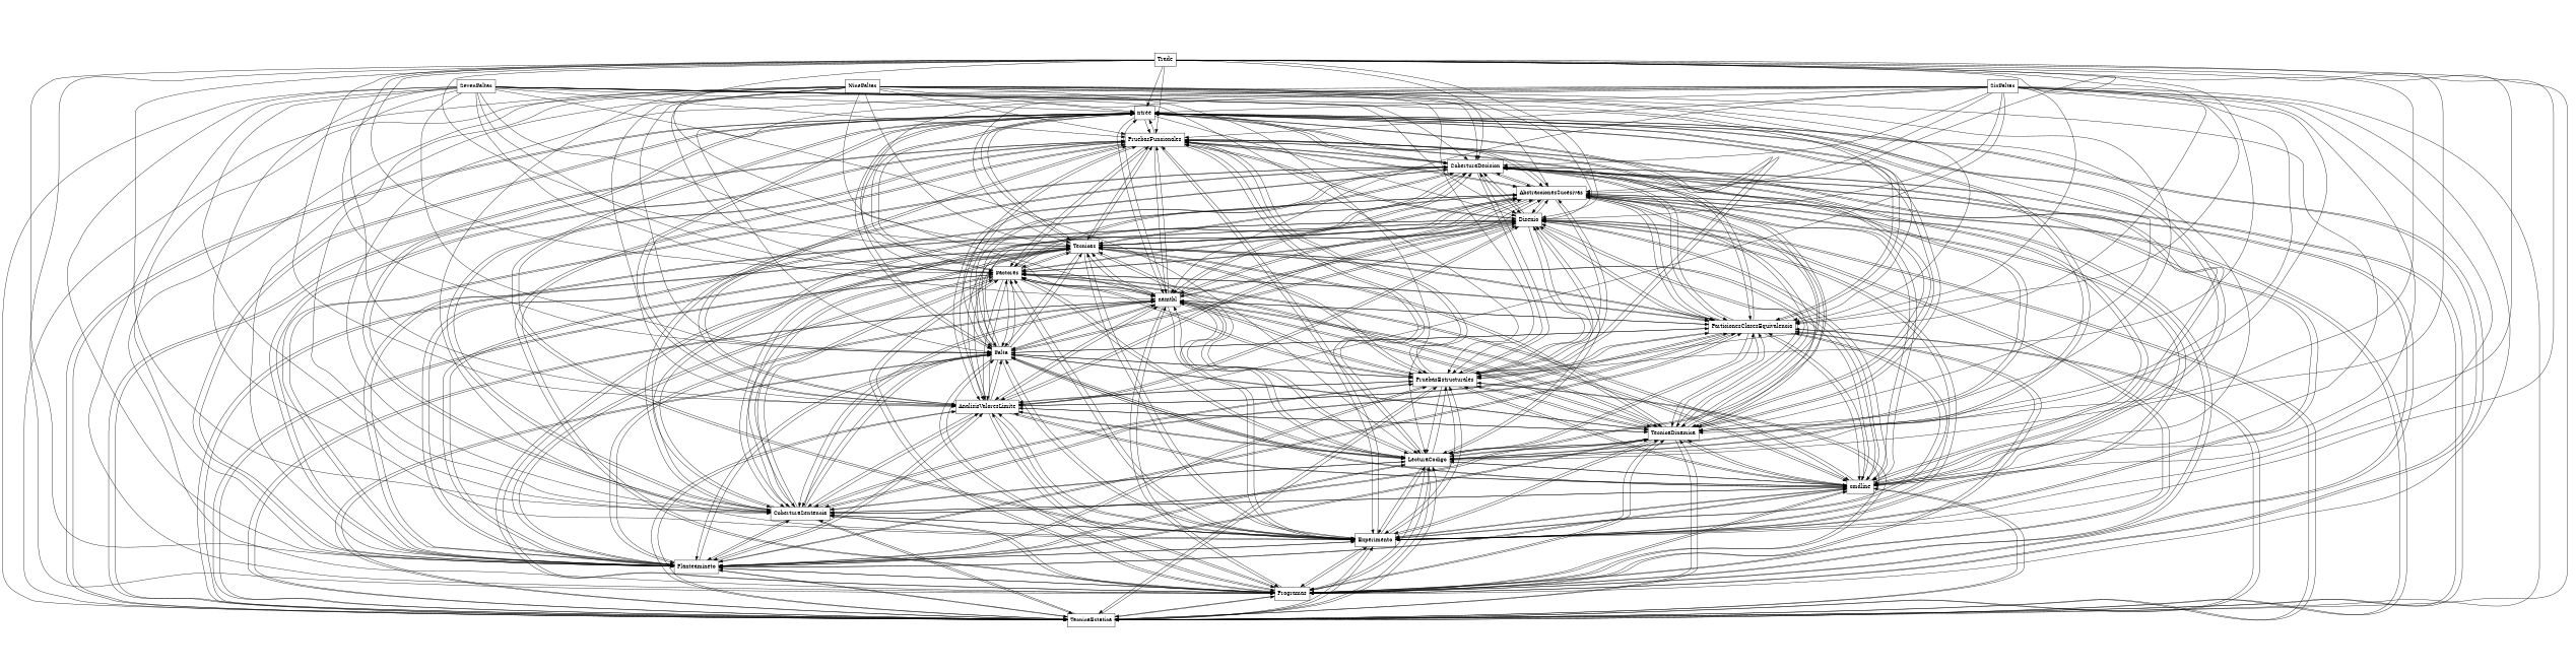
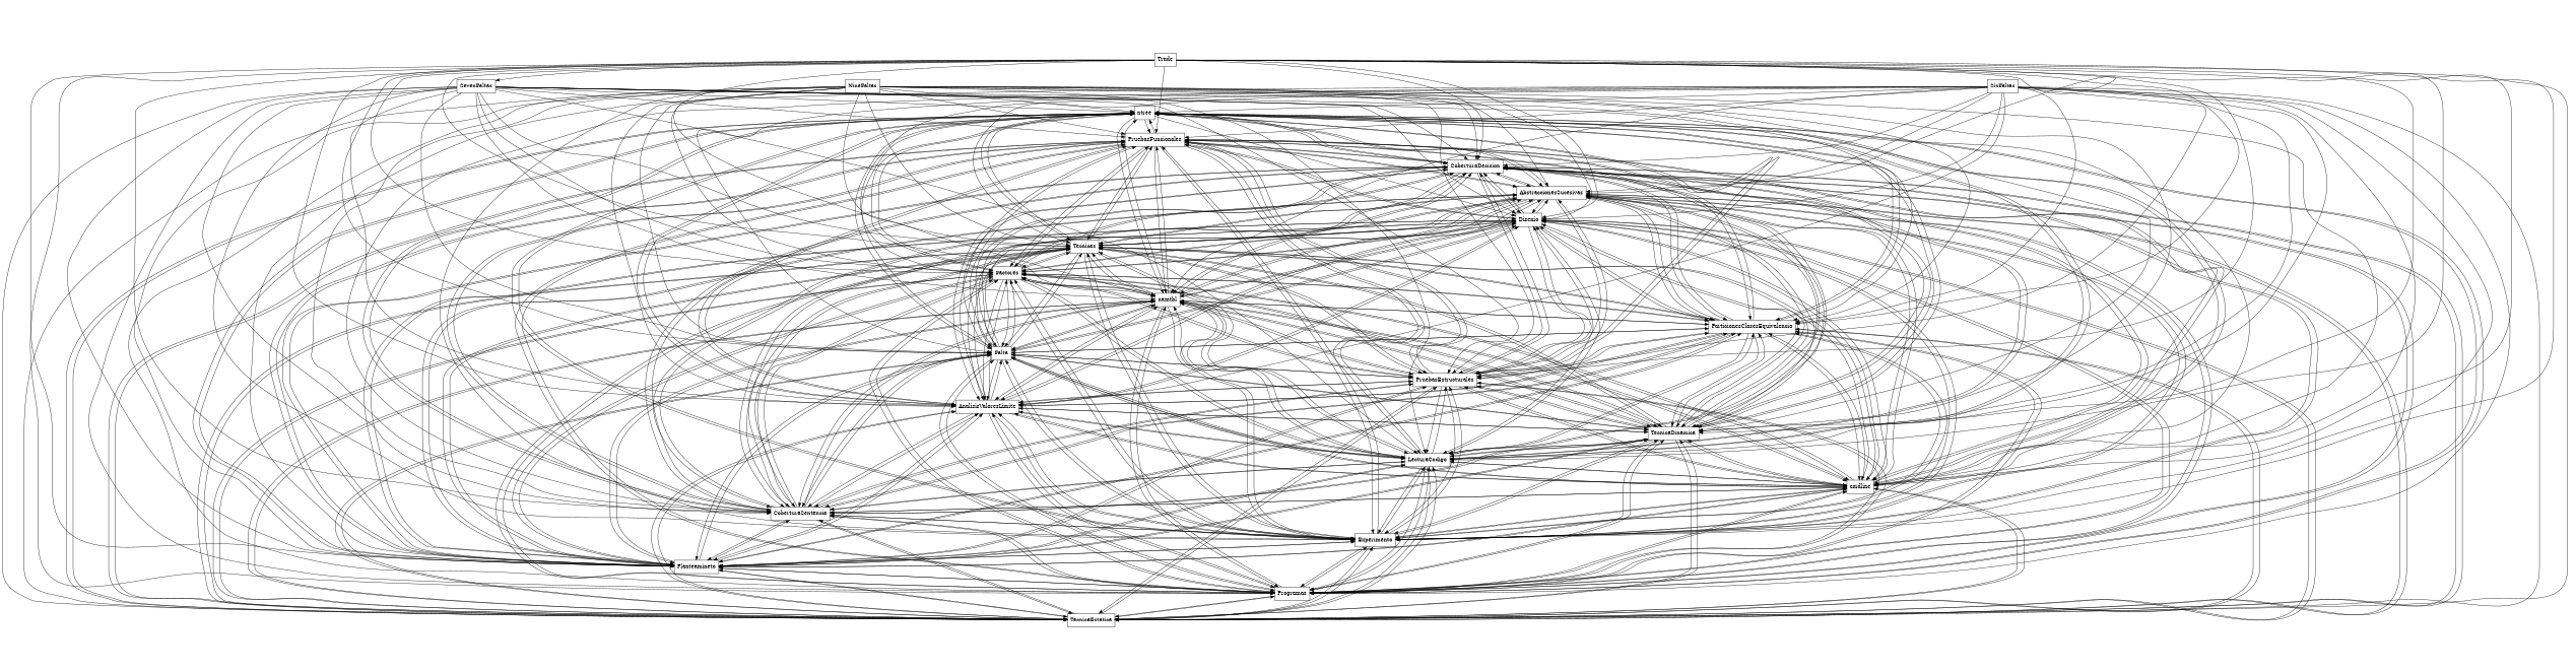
  digraph {
    rankdir=TB
    node [shape=box]
    edge [arrowhead=normal]
    n1 [label=ntree]
    n2 [label=PruebasFuncionales]
    n3 [label=TecnicaEstatica]
    n4 [label=Programas]
    n5 [label=Planteamineto]
    n6 [label=Experimento]
    n7 [label=CoberturaSentencia]
    n8 [label=cmdline]
    n9 [label=LecturaCodigo]
    n10 [label=TecnicaDinamica]
    n11 [label=AnalisisValoresLimite]
    n12 [label=PruebasEstructurales]
    n13 [label=Falta]
    n14 [label=ParticionesClasesEquivalencia]
    n15 [label=namtbl]
    n16 [label=Factores]
    n17 [label=Tecnicas]
    n18 [label=Disenio]
    n19 [label=AbstraccionesSucesivas]
    n20 [label=CoberturaDecision]
    n21 [label=Trade]
    n22 [label=SixFaltas]
    n23 [label=NineFaltas]
    n24 [label=SevenFaltas]
    n1 -> n2
    n1 -> n3
    n1 -> n4
    n1 -> n5
    n1 -> n6
    n1 -> n7
    n1 -> n8
    n1 -> n9
    n1 -> n10
    n1 -> n11
    n1 -> n12
    n1 -> n13
    n1 -> n14
    n1 -> n15
    n1 -> n16
    n1 -> n17
    n1 -> n18
    n1 -> n19
    n1 -> n20
    n2 -> n1
    n2 -> n3
    n2 -> n4
    n2 -> n5
    n2 -> n6
    n2 -> n7
    n2 -> n8
    n2 -> n9
    n2 -> n10
    n2 -> n11
    n2 -> n12
    n2 -> n13
    n2 -> n14
    n2 -> n15
    n2 -> n16
    n2 -> n17
    n2 -> n18
    n2 -> n19
    n2 -> n20
    n3 -> n1
    n3 -> n2
    n3 -> n4
    n3 -> n5
    n3 -> n6
    n3 -> n7
    n3 -> n8
    n3 -> n9
    n3 -> n10
    n3 -> n11
    n3 -> n12
    n3 -> n13
    n3 -> n14
    n3 -> n15
    n3 -> n16
    n3 -> n17
    n3 -> n18
    n3 -> n19
    n3 -> n20
    n4 -> n1
    n4 -> n2
    n4 -> n3
    n4 -> n5
    n4 -> n6
    n4 -> n7
    n4 -> n8
    n4 -> n9
    n4 -> n10
    n4 -> n11
    n4 -> n12
    n4 -> n13
    n4 -> n14
    n4 -> n15
    n4 -> n16
    n4 -> n17
    n4 -> n18
    n4 -> n19
    n4 -> n20
    n5 -> n1
    n5 -> n2
    n5 -> n3
    n5 -> n4
    n5 -> n6
    n5 -> n7
    n5 -> n8
    n5 -> n9
    n5 -> n10
    n5 -> n11
    n5 -> n12
    n5 -> n13
    n5 -> n14
    n5 -> n15
    n5 -> n16
    n5 -> n17
    n5 -> n18
    n5 -> n19
    n5 -> n20
    n6 -> n1
    n6 -> n2
    n6 -> n3
    n6 -> n4
    n6 -> n5
    n6 -> n7
    n6 -> n8
    n6 -> n9
    n6 -> n10
    n6 -> n11
    n6 -> n12
    n6 -> n13
    n6 -> n14
    n6 -> n15
    n6 -> n16
    n6 -> n17
    n6 -> n18
    n6 -> n19
    n6 -> n20
    n7 -> n1
    n7 -> n2
    n7 -> n3
    n7 -> n4
    n7 -> n5
    n7 -> n6
    n7 -> n8
    n7 -> n9
    n7 -> n10
    n7 -> n11
    n7 -> n12
    n7 -> n13
    n7 -> n14
    n7 -> n15
    n7 -> n16
    n7 -> n17
    n7 -> n18
    n7 -> n19
    n7 -> n20
    n8 -> n1
    n8 -> n2
    n8 -> n3
    n8 -> n4
    n8 -> n5
    n8 -> n6
    n8 -> n7
    n8 -> n9
    n8 -> n10
    n8 -> n11
    n8 -> n12
    n8 -> n13
    n8 -> n14
    n8 -> n15
    n8 -> n16
    n8 -> n17
    n8 -> n18
    n8 -> n19
    n8 -> n20
    n9 -> n1
    n9 -> n2
    n9 -> n3
    n9 -> n4
    n9 -> n5
    n9 -> n6
    n9 -> n7
    n9 -> n8
    n9 -> n10
    n9 -> n11
    n9 -> n12
    n9 -> n13
    n9 -> n14
    n9 -> n15
    n9 -> n16
    n9 -> n17
    n9 -> n18
    n9 -> n19
    n9 -> n20
    n10 -> n1
    n10 -> n2
    n10 -> n3
    n10 -> n4
    n10 -> n5
    n10 -> n6
    n10 -> n7
    n10 -> n8
    n10 -> n9
    n10 -> n11
    n10 -> n12
    n10 -> n13
    n10 -> n14
    n10 -> n15
    n10 -> n16
    n10 -> n17
    n10 -> n18
    n10 -> n19
    n10 -> n20
    n11 -> n1
    n11 -> n2
    n11 -> n3
    n11 -> n4
    n11 -> n5
    n11 -> n6
    n11 -> n7
    n11 -> n8
    n11 -> n9
    n11 -> n10
    n11 -> n12
    n11 -> n13
    n11 -> n14
    n11 -> n15
    n11 -> n16
    n11 -> n17
    n11 -> n18
    n11 -> n19
    n11 -> n20
    n12 -> n1
    n12 -> n2
    n12 -> n3
    n12 -> n4
    n12 -> n5
    n12 -> n6
    n12 -> n7
    n12 -> n8
    n12 -> n9
    n12 -> n10
    n12 -> n11
    n12 -> n13
    n12 -> n14
    n12 -> n15
    n12 -> n16
    n12 -> n17
    n12 -> n18
    n12 -> n19
    n12 -> n20
    n13 -> n1
    n13 -> n2
    n13 -> n3
    n13 -> n4
    n13 -> n5
    n13 -> n6
    n13 -> n7
    n13 -> n8
    n13 -> n9
    n13 -> n10
    n13 -> n11
    n13 -> n12
    n13 -> n14
    n13 -> n15
    n13 -> n16
    n13 -> n17
    n13 -> n18
    n13 -> n19
    n13 -> n20
    n14 -> n1
    n14 -> n2
    n14 -> n3
    n14 -> n4
    n14 -> n5
    n14 -> n6
    n14 -> n7
    n14 -> n8
    n14 -> n9
    n14 -> n10
    n14 -> n11
    n14 -> n12
    n14 -> n13
    n14 -> n15
    n14 -> n16
    n14 -> n17
    n14 -> n18
    n14 -> n19
    n14 -> n20
    n15 -> n1
    n15 -> n2
    n15 -> n3
    n15 -> n4
    n15 -> n5
    n15 -> n6
    n15 -> n7
    n15 -> n8
    n15 -> n9
    n15 -> n10
    n15 -> n11
    n15 -> n12
    n15 -> n13
    n15 -> n14
    n15 -> n16
    n15 -> n17
    n15 -> n18
    n15 -> n19
    n15 -> n20
    n16 -> n1
    n16 -> n2
    n16 -> n3
    n16 -> n4
    n16 -> n5
    n16 -> n6
    n16 -> n7
    n16 -> n8
    n16 -> n9
    n16 -> n10
    n16 -> n11
    n16 -> n12
    n16 -> n13
    n16 -> n14
    n16 -> n15
    n16 -> n17
    n16 -> n18
    n16 -> n19
    n16 -> n20
    n17 -> n1
    n17 -> n2
    n17 -> n3
    n17 -> n4
    n17 -> n5
    n17 -> n6
    n17 -> n7
    n17 -> n8
    n17 -> n9
    n17 -> n10
    n17 -> n11
    n17 -> n12
    n17 -> n13
    n17 -> n14
    n17 -> n15
    n17 -> n16
    n17 -> n18
    n17 -> n19
    n17 -> n20
    n18 -> n2
    n18 -> n3
    n18 -> n4
    n18 -> n5
    n18 -> n6
    n18 -> n7
    n18 -> n8
    n18 -> n9
    n18 -> n10
    n18 -> n11
    n18 -> n12
    n18 -> n13
    n18 -> n14
    n18 -> n15
    n18 -> n16
    n18 -> n17
    n18 -> n19
    n18 -> n20
    n19 -> n1
    n19 -> n2
    n19 -> n3
    n19 -> n4
    n19 -> n5
    n19 -> n6
    n19 -> n7
    n19 -> n8
    n19 -> n9
    n19 -> n10
    n19 -> n11
    n19 -> n12
    n19 -> n13
    n19 -> n14
    n19 -> n15
    n19 -> n16
    n19 -> n17
    n19 -> n18
    n19 -> n20
    n20 -> n1
    n20 -> n2
    n20 -> n3
    n20 -> n4
    n20 -> n5
    n20 -> n6
    n20 -> n7
    n20 -> n8
    n20 -> n9
    n20 -> n10
    n20 -> n11
    n20 -> n12
    n20 -> n13
    n20 -> n14
    n20 -> n15
    n20 -> n16
    n20 -> n17
    n20 -> n18
    n20 -> n19
-   n21 -> n1
+   n21 -> n24
    n21 -> n2
    n21 -> n3
    n21 -> n4
    n21 -> n5
    n21 -> n6
    n21 -> n7
    n21 -> n8
    n21 -> n9
    n21 -> n10
    n21 -> n11
    n21 -> n12
    n21 -> n13
    n21 -> n14
    n21 -> n15
    n21 -> n16
    n21 -> n17
    n21 -> n18
    n21 -> n19
    n21 -> n20
    n22 -> n1
    n22 -> n2
    n22 -> n3
    n22 -> n4
    n22 -> n5
    n22 -> n6
    n22 -> n7
    n22 -> n8
    n22 -> n9
    n22 -> n10
    n22 -> n11
    n22 -> n12
    n22 -> n13
    n22 -> n14
    n22 -> n15
    n22 -> n16
    n22 -> n17
    n22 -> n18
    n22 -> n19
    n22 -> n20
    n23 -> n1
    n23 -> n2
    n23 -> n3
    n23 -> n4
    n23 -> n5
    n23 -> n6
    n23 -> n7
    n23 -> n8
    n23 -> n9
    n23 -> n10
    n23 -> n11
    n23 -> n12
    n23 -> n13
    n23 -> n14
    n23 -> n15
    n23 -> n16
    n23 -> n17
    n23 -> n18
    n23 -> n19
    n23 -> n20
    n24 -> n1
    n24 -> n2
    n24 -> n3
    n24 -> n4
    n24 -> n5
    n24 -> n6
    n24 -> n7
    n24 -> n8
    n24 -> n9
    n24 -> n10
    n24 -> n11
    n24 -> n12
    n24 -> n13
    n24 -> n14
    n24 -> n15
    n24 -> n16
    n24 -> n17
    n24 -> n18
    n24 -> n20
  }
